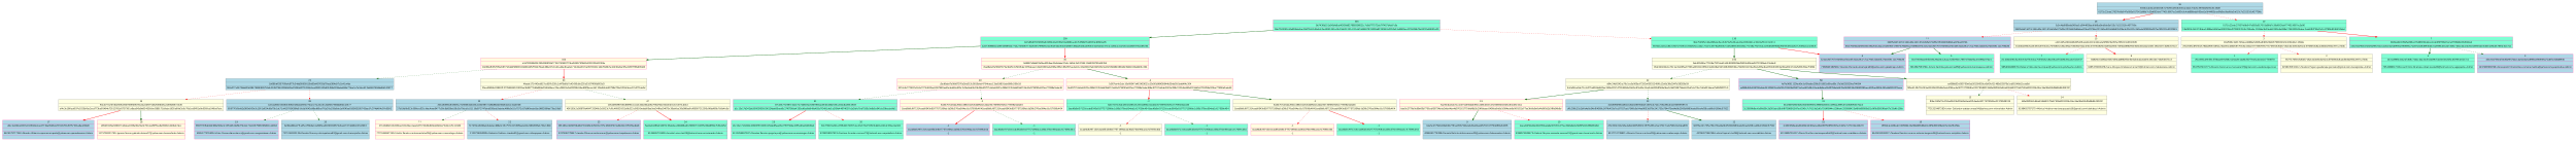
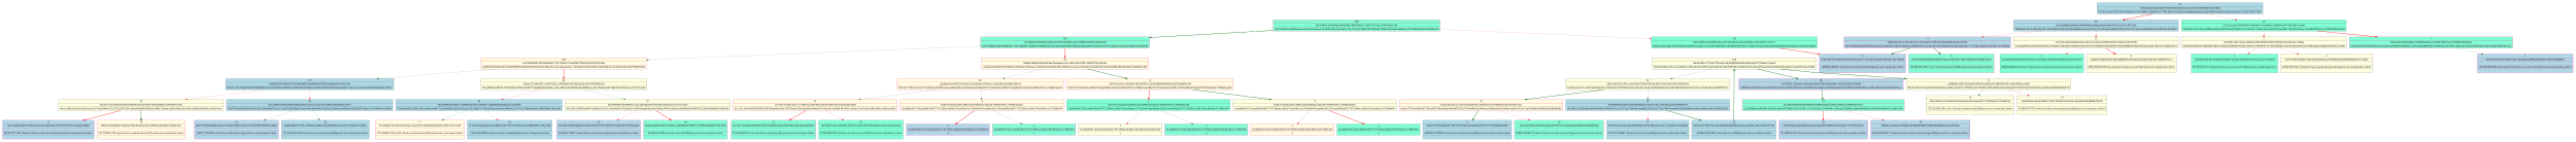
  digraph {
    fontname=Nunito
    node [color=gray40 fillcolor=lightyellow fontname=Nunito shape=record style=filled]
    edge [color=red fontname=Nunito style=dashed]
    n1 [color=deeppink fillcolor=aquamarine label="{345 | 9b7436d151e06bfe8ad42f50d837889398521c7e8d777572eb7f7457bfda7c6a | 3bb704f452c44e896dce5ec2b873a51d9a4a10ec8062441cc0b19a551131c011dd7a8646787d399e8226f442a0350e51e8681ae417b958b76e93f1fa48681a05}"]
    n2 [fillcolor=aquamarine label="{136 | 3bb704f452c44e896dce5ec2b873a51d9a4a10ec8062441cc0b19a551131c011 | 9e30b1abebac8431587a7929ecbf33bf2f2ca44a17edc5c3978d2fb65c5145d89eb53046bc77168a7927ebd2a364818990bbf9459c65bbd5272055bdc23afeb8}"]
    n3 [color=deeppink fillcolor=aquamarine label="{209 | dd7a8646787d399e8226f442a0350e51e8681ae417b958b76e93f1fa48681a05 | b2d7309884242994358f92d7724274f480773bd535579f9bf3d223029442304e0d5867d9dd20b0ba4955ee42e6debe37e4c1d94c2d12f16411b8059792a85354}"]
    n4 [label="{100 | 9eb53046bc77168a7927ebd2a364818990bbf9459c65bbd5272055bdc23afeb8 | d64c34b0242ce79c1ec0a065acf7293a43631245f0c13a0b38e2947d28283b594a7fa9691123faaf0e1ef3fadba205b301962a96ea98c17a9a528320be7f4694}"]
    n5 [color=deeppink fillcolor=lightblue label="{6 | 321bb307767e94f39ad740a65322b29a7c7ca7943224b6527deb591121798b36 | |7369949182582+Yolanda Mercado+lolamojica90@yahoo.com+jakakinaje+Admin|}"]
    n6 [color=deeppink label="{164 | b2d7309884242994358f92d7724274f480773bd535579f9bf3d223029442304e | 1b686af63570f9afc877b34dd58909118d60d457f92d78eeb384e97c1b41a4de4faade171443ed917ce997b520c1d478d9b7a42436a9a235a316f7ff56d663d3}"]
    n7 [color=deeppink label="{45 | 0d5867d9dd20b0ba4955ee42e6debe37e4c1d94c2d12f16411b8059792a85354 | c3ad8ebd7a5fb87370a3bb513c5815decf4764eaec12bd19891abc896e356c186c957ee4a2cbc10e60047a462453621e20c56b98438944b39db010bdd4f4c264}"]
    n8 [fillcolor=lightblue label="{36 | 9e30b1abebac8431587a7929ecbf33bf2f2ca44a17edc5c3978d2fb65c5145d8 | 0171b22eeb27937fe8b647a893a817001b88d7e39d692fdcf774519667ac3a860c9c4dd888adb069ad1e5f44f83baa6fd8ce9bd6da5a615c7a215316c457796e}"]
    n9 [fillcolor=aquamarine label="{10 | 0171b22eeb27937fe8b647a893a817001b88d7e39d692fdcf774519667ac3a86 | 18ef538c1b9174fdea1488be54fd5edf48323bbf07990320c9c296cdbc1169de3b09edb0195b5e698a1764839044dcec2cde9f6f796d7e2a1f789b8246452bbd}"]
    n10 [fillcolor=lightblue label="{26 | 0c9c4dd888adb069ad1e5f44f83baa6fd8ce9bd6da5a615c7a215316c457796e | 344f5a5d7a972c144b49e141167efefdfa671df6c0f01b669d6bbad15ba2974ba2212d5cd91b0d8d05425a4e22e913c2d2edaf4f9926e997acf85211b6332945}"]
    n11 [label="{42 | d64c34b0242ce79c1ec0a065acf7293a43631245f0c13a0b38e2947d28283b59 | 5a2e04ba3ab71a1c075a550ddb95ec249b431f147266694e18d5c4f3a45e1faa3a3d5f94f564a9be2c8d218879dda515ef1dc72bc7e8a391dead7d65f90ff7c5}"]
    n12 [color=deeppink fillcolor=lightblue label="{58 | 4a7fa9691123faaf0e1ef3fadba205b301962a96ea98c17a9a528320be7f4694 | ed088d53c695760e6ab26109603ca0bf3fcf21489d25975a1ed61548d11eab8d6ea364ff256e6d529a0639936c39880283eec43f9aa289fc451e8d5f5307bace}"]
    n13 [label="{27 | ed088d53c695760e6ab26109603ca0bf3fcf21489d25975a1ed61548d11eab8d | f85a414fb71b252ed5510b003d9e0ceb3f54ae4e9077470f84fac02378048019fd0a89f0fd1d8cb455b80170b67536d028126b18cc2da98a52bf8d8b8449533f}"]
    n14 [label="{3 | 18ef538c1b9174fdea1488be54fd5edf48323bbf07990320c9c296cdbc1169de | cf5ce655c4ffe561578bbdf09158f2126da9e1dd6b5877feb5a410d2e779387855773765915d5437182c4b3c8fa3afe24c5758663c8aab548d25502e971a740b}"]
    n15 [color=deeppink fillcolor=aquamarine label="{7 | 3b09edb0195b5e698a1764839044dcec2cde9f6f796d7e2a1f789b8246452bbd | 43ecf0d790ed7bfd5bf957dbc1da6cb0a6a8f99acf8096f6a72d87d328d8ff404431a98f8c4eb2d7d08c744bc4da34c502d09fc5d18c646205b467894c62e7a1}"]
    n16 [color=deeppink fillcolor=lightblue label="{11 | 344f5a5d7a972c144b49e141167efefdfa671df6c0f01b669d6bbad15ba2974b | 6fae700f3bddf35033029b20b12baac526090e17897478dbf3aaf16f80a974d1321bb307767e94f39ad740a65322b29a7c7ca7943224b6527deb591121798b36}"]
    n17 [label="{15 | a2212d5cd91b0d8d05425a4e22e913c2d2edaf4f9926e997acf85211b6332945 | c6c40bb086c5ad53e63af783c0ca70558162c8ba5fbae55406b91ba4e613ef378482f415b85b2606745f4dd8f82f50e5b9a3ebd2a0a09c19024e716d5fa573c3}"]
    n18 [fillcolor=aquamarine label="{1 | cf5ce655c4ffe561578bbdf09158f2126da9e1dd6b5877feb5a410d2e7793878 | |6517567431771+Rosario Curiel+ana-mara.vela37@gmail.com+wudonevigu+User|}"]
    n19 [label="{2 | 55773765915d5437182c4b3c8fa3afe24c5758663c8aab548d25502e971a740b | |3258135532212+Teodoro Pagan+guadalupe.gonzales@gmail.com+bacegizoba+Admin|}"]
    n20 [color=deeppink fillcolor=lightblue label="{3 | 43ecf0d790ed7bfd5bf957dbc1da6cb0a6a8f99acf8096f6a72d87d328d8ff40 | |2437499939748+Concepción Miramontes+ramona.medina@yahoo.com+juqetaviba+Admin|}"]
-   n21 [fillcolor=aquamarine label="{4 | 4431a98f8c4eb2d7d08c744bc4da34c502d09fc5d18c646205b467894c62e7a1 | |7654288817219+José Emilio Ocampo+rafael.lovato49@hotmail.com+yagejiqahe+Admin|}"]
    n22 [color=deeppink fillcolor=aquamarine label="{5 | 6fae700f3bddf35033029b20b12baac526090e17897478dbf3aaf16f80a974d1 | |6934547953762+Arturo Castillo+julia.correa95@yahoo.com+berozuquxu+Admin|}"]
    n23 [fillcolor=aquamarine label="{7 | c6c40bb086c5ad53e63af783c0ca70558162c8ba5fbae55406b91ba4e613ef37 | |9854648469672+Rebeca Mata+berta.enrquez@yahoo.com+jotufuyuhe+Admin|}"]
    n24 [label="{8 | 8482f415b85b2606745f4dd8f82f50e5b9a3ebd2a0a09c19024e716d5fa573c3 | |1685373839478+Sara Abrego+timoteocarranza15@hotmail.com+halabozele+Admin|}"]
    n25 [color=deeppink label="{19 | 5a2e04ba3ab71a1c075a550ddb95ec249b431f147266694e18d5c4f3a45e1faa | bbe5e2779b0e98e66b7781edf36734bda3efbd4ba4d576161775fddf8b2b29f6deaae5456eb6e0b1f994ada6a06f1f21d77ee3fe8e8e6ef4d5f5d2b3f8b96b8d}"]
    n26 [fillcolor=lightblue label="{23 | 3a3d5f94f564a9be2c8d218879dda515ef1dc72bc7e8a391dead7d65f90ff7c5 | cf6c208c21b2b6e4a8a34bf54509c1ff7fb453a7ea37027cab7960c6e04ea8653c876e241735a754479ad4a8b2560b0989cede60aafef28caa99e9169dc57922}"]
    n27 [color=deeppink fillcolor=aquamarine label="{31 | 6ea364ff256e6d529a0639936c39880283eec43f9aa289fc451e8d5f5307bace | 2c2893fb8ea0a80d38c2d381aba28a0f875985f1997ec6245c7c7f119b2d6c791ff6944e128feafc330599423ef86d66588d21c8f5b5992f8eb07e32effb158a}"]
    n28 [fillcolor=lightblue label="{9 | bbe5e2779b0e98e66b7781edf36734bda3efbd4ba4d576161775fddf8b2b29f6 | |4298651779288+Daniela Batista+leticia.corona29@yahoo.com+fukuweveka+Admin|}"]
    n29 [color=deeppink fillcolor=aquamarine label="{10 | deaae5456eb6e0b1f994ada6a06f1f21d77ee3fe8e8e6ef4d5f5d2b3f8b96b8d | |8358576539473+Gabriel Reyna+manuela.moreno01@gmail.com+tuxorimali+Admin|}"]
    n30 [fillcolor=lightblue label="{11 | cf6c208c21b2b6e4a8a34bf54509c1ff7fb453a7ea37027cab7960c6e04ea865 | |8917712739821+Micaela Carrera+arturo30@yahoo.com+xadevuxaje+Admin|}"]
    n31 [fillcolor=lightblue label="{12 | 3c876e241735a754479ad4a8b2560b0989cede60aafef28caa99e9169dc57922 | |4278637254298+Leticia Espinal+luz08@hotmail.com+xecatefabi+Admin|}"]
    n32 [label="{13 | f85a414fb71b252ed5510b003d9e0ceb3f54ae4e9077470f84fac02378048019 | |7731325497283+Javier Gallardo+esteban.mesa04@yahoo.com+niviwehale+Admin|}"]
    n33 [label="{14 | fd0a89f0fd1d8cb455b80170b67536d028126b18cc2da98a52bf8d8b8449533f | |9198492787175+Mónica Medina+marianaquezada19@gmail.com+lolehabuci+Admin|}"]
    n34 [color=deeppink fillcolor=lightblue label="{15 | 2c2893fb8ea0a80d38c2d381aba28a0f875985f1997ec6245c7c7f119b2d6c79 | |4113885755137+Gloria Murillo+marianoperalta62@hotmail.com+cozetikaco+Admin|}"]
    n35 [color=deeppink fillcolor=lightblue label="{16 | 1ff6944e128feafc330599423ef86d66588d21c8f5b5992f8eb07e32effb158a | |5641418269227+Teodoro Ramírez+marco-antonio.longoria34@hotmail.com+seziyibile+Admin|}"]
    n36 [fillcolor=lightblue label="{74 | 1b686af63570f9afc877b34dd58909118d60d457f92d78eeb384e97c1b41a4de | f62a077e2673bb609c0847569f485751db2245f75462558b05a2189b60f72436b2ecd2831630d03459d326bdab59b77dca1e7a2dcc612bbf467684dd8d142577}"]
    n37 [label="{90 | 4faade171443ed917ce997b520c1d478d9b7a42436a9a235a316f7ff56d663d3 | 20ea45855c81863f127256684241832ae3b98772d6b88dd156b84aec23aa49481e5d45f09fe55ed85f9ecea1d110bd54da92798d70bc001bf4eec37a37f1ab0d}"]
    n38 [color=deeppink label="{49 | c3ad8ebd7a5fb87370a3bb513c5815decf4764eaec12bd19891abc896e356c18 | 6f7cb9c772987e1b2e72744619ac6367983aa4fe4ed46a535c2c0bdba69c19b98a40707cb6ab2601e288c012fc6dd95d212dd2e0736f55e925ce77698a0ada46}"]
    n39 [color=deeppink label="{-4 | 6c957ee4a2cbc10e60047a462453621e20c56b98438944b39db010bdd4f4c264 | 8a40707cb6ab2601e288c012fc6dd95d212dd2e0736f55e925ce77698a0ada468a40707cb6ab2601e288c012fc6dd95d212dd2e0736f55e925ce77698a0ada46}"]
    n40 [label="{35 | f62a077e2673bb609c0847569f485751db2245f75462558b05a2189b60f72436 | af4c3e186ccd097e1025b0bc2ecd773ba65464e73513781d5757301a8acd90d9d054391fbef288171b9aba1935a96ef2e9c70b1ed5ff51e8e6509cb249bd7abc}"]
    n41 [fillcolor=lightblue label="{39 | b2ecd2831630d03459d326bdab59b77dca1e7a2dcc612bbf467684dd8d142577 | 65977f1f8afd2d380e500e3c1951d624d5b75b1dc71d415799639fb81fa1d0043a98ed86ed7f1a35e155b6ab1a66f6ea810983185742bad7c374d484c07e6992}"]
    n42 [fillcolor=lightblue label="{43 | 20ea45855c81863f127256684241832ae3b98772d6b88dd156b84aec23aa4948 | 27b19d6b613c080cec631cfdec4aee6477c50c8b829eb28d2e70cbb1c51119d972747bbd626beb3ebdac488e0c15c7572d17d9f9aebd1bc980289fab73bc18b6}"]
    n43 [label="{47 | 1e5d45f09fe55ed85f9ecea1d110bd54da92798d70bc001bf4eec37a37f1ab0d | 456183c2d26878b484733246b3c5923c7cf5c460035f21e8b322c0f51f0edbb85ea9ab34f8cd34679c36da0ea26b088ed0cf690073123f5c86ddf65b7b5b4b5d}"]
    n44 [color=deeppink fillcolor=lightblue label="{17 | af4c3e186ccd097e1025b0bc2ecd773ba65464e73513781d5757301a8acd90d9 | |9429179777262+Ricardo Ulibarri+esperanza.zapata@yahoo.com+pevedewaro+Admin|}"]
    n45 [color=deeppink label="{18 | d054391fbef288171b9aba1935a96ef2e9c70b1ed5ff51e8e6509cb249bd7abc | |1175759321752+Ignacio Serna+gabriela.briseo27@yahoo.com+basesufadu+Admin|}"]
    n46 [color=deeppink fillcolor=lightblue label="{19 | 65977f1f8afd2d380e500e3c1951d624d5b75b1dc71d415799639fb81fa1d004 | |4365177376655+Víctor Ponce+diana.alarcn@gmail.com+wugazukoxa+Admin|}"]
    n47 [fillcolor=lightblue label="{20 | 3a98ed86ed7f1a35e155b6ab1a66f6ea810983185742bad7c374d484c07e6992 | |7271248319126+Rosalia Monroy+olivia.palomo82@gmail.com+hameyirofo+Admin|}"]
    n48 [color=deeppink label="{21 | 27b19d6b613c080cec631cfdec4aee6477c50c8b829eb28d2e70cbb1c51119d9 | |7771566947243+Martín Ramón+carlosmontalvo05@yahoo.com+ronacatagu+Admin|}"]
    n49 [fillcolor=lightblue label="{22 | 72747bbd626beb3ebdac488e0c15c7572d17d9f9aebd1bc980289fab73bc18b6 | |2123735653995+Gabriela Guillen+claudia61@gmail.com+zituqayexe+Admin|}"]
    n50 [color=deeppink fillcolor=lightblue label="{23 | 456183c2d26878b484733246b3c5923c7cf5c460035f21e8b322c0f51f0edbb8 | |3237636778647+Jacobo Olivo+ernesto.macas@yahoo.com+bapoliwexi+Admin|}"]
    n51 [color=deeppink fillcolor=aquamarine label="{24 | 5ea9ab34f8cd34679c36da0ea26b088ed0cf690073123f5c86ddf65b7b5b4b5d | |5244465791499+Amalia Leiva+luis39@hotmail.com+wicuzacedo+Admin|}"]
-   n52 [color=deeppink fillcolor=aquamarine label="{51 | 6f7cb9c772987e1b2e72744619ac6367983aa4fe4ed46a535c2c0bdba69c19b9 | d1c13e17d342bb20663f50100612fdde85eed6c27f6756da4255cd6ed0d949a492e7f3491afd1a2f3fb44674657a1e2fafc7bd7185c9a8d1e641dc03becba9d1}"]
+   n52 [color=deeppink label="{51 | 6f7cb9c772987e1b2e72744619ac6367983aa4fe4ed46a535c2c0bdba69c19b9 | d1c13e17d342bb20663f50100612fdde85eed6c27f6756da4255cd6ed0d949a492e7f3491afd1a2f3fb44674657a1e2fafc7bd7185c9a8d1e641dc03becba9d1}"]
    n53 [color=deeppink label="{-2 | 8a40707cb6ab2601e288c012fc6dd95d212dd2e0736f55e925ce77698a0ada46 | 1bad6b8cf97131fceab8543e81f7757195fbb1d36b376ee994ad1cf17699c4641bad6b8cf97131fceab8543e81f7757195fbb1d36b376ee994ad1cf17699c464}"]
    n54 [fillcolor=aquamarine label="{-2 | 8a40707cb6ab2601e288c012fc6dd95d212dd2e0736f55e925ce77698a0ada46 | 1bad6b8cf97131fceab8543e81f7757195fbb1d36b376ee994ad1cf17699c4641bad6b8cf97131fceab8543e81f7757195fbb1d36b376ee994ad1cf17699c464}"]
    n55 [label="{-2 | 8a40707cb6ab2601e288c012fc6dd95d212dd2e0736f55e925ce77698a0ada46 | 1bad6b8cf97131fceab8543e81f7757195fbb1d36b376ee994ad1cf17699c4641bad6b8cf97131fceab8543e81f7757195fbb1d36b376ee994ad1cf17699c464}"]
    n56 [color=deeppink fillcolor=aquamarine label="{25 | d1c13e17d342bb20663f50100612fdde85eed6c27f6756da4255cd6ed0d949a4 | |6115255867537+Dorotea Rascón+jorge.leyva@yahoo.com+wurecozugo+Admin|}"]
    n57 [fillcolor=aquamarine label="{26 | 92e7f3491afd1a2f3fb44674657a1e2fafc7bd7185c9a8d1e641dc03becba9d1 | |5239298267533+Gustavo Arreola+carmen73@hotmail.com+vapubofuri+Admin|}"]
    n58 [color=deeppink fillcolor=lightblue label="{-1 | 1bad6b8cf97131fceab8543e81f7757195fbb1d36b376ee994ad1cf17699c464 | -1}"]
    n59 [color=deeppink fillcolor=aquamarine label="{-1 | 1bad6b8cf97131fceab8543e81f7757195fbb1d36b376ee994ad1cf17699c464 | -1}"]
    n60 [label="{-1 | 1bad6b8cf97131fceab8543e81f7757195fbb1d36b376ee994ad1cf17699c464 | -1}"]
    n61 [color=deeppink fillcolor=aquamarine label="{-1 | 1bad6b8cf97131fceab8543e81f7757195fbb1d36b376ee994ad1cf17699c464 | -1}"]
    n62 [color=deeppink label="{-1 | 1bad6b8cf97131fceab8543e81f7757195fbb1d36b376ee994ad1cf17699c464 | -1}"]
    n63 [fillcolor=aquamarine label="{-1 | 1bad6b8cf97131fceab8543e81f7757195fbb1d36b376ee994ad1cf17699c464 | -1}"]
    n1 -> n2
    n1 -> n3 [color=darkgreen style=bold]
-   n2 -> n4 [color=darkgreen style=bold]
+   n31 -> n4 [color=darkgreen style=bold]
    n2 -> n5 [style=bold]
-   n3 -> n6 [color=darkgreen style=bold]
+   n3 -> n6 [color=darkgreen]
    n3 -> n7 [style=bold]
    n4 -> n11 [color=darkgreen]
    n4 -> n12 [color=darkgreen style=bold]
    n4 -> n13 [color=darkgreen style=bold]
    n6 -> n36 [color=darkgreen]
    n6 -> n37 [style=bold]
    n7 -> n38 [color=darkgreen]
    n7 -> n39 [color=darkgreen style=bold]
    n8 -> n9
    n8 -> n10 [style=bold]
    n9 -> n14
    n9 -> n15 [style=bold]
    n10 -> n16
    n10 -> n17
    n11 -> n25 [color=darkgreen style=bold]
    n11 -> n26 [color=darkgreen]
    n12 -> n27 [color=darkgreen style=bold]
    n13 -> n32 [color=darkgreen]
    n13 -> n33
    n14 -> n18
    n14 -> n19
    n15 -> n20 [color=darkgreen]
-   n15 -> n21 [color=darkgreen style=bold]
    n16 -> n5 [color=darkgreen style=bold]
    n16 -> n22 [color=darkgreen style=bold]
    n17 -> n23
    n17 -> n24 [style=bold]
    n25 -> n28 [color=darkgreen style=bold]
    n25 -> n29
    n26 -> n30
    n26 -> n31 [color=darkgreen style=bold]
    n27 -> n34 [style=bold]
    n27 -> n35
    n36 -> n40
    n36 -> n41
    n37 -> n42
    n37 -> n43 [color=darkgreen]
    n38 -> n52 [color=darkgreen]
    n38 -> n53 [color=darkgreen]
    n39 -> n54 [style=bold]
    n39 -> n55 [color=darkgreen style=bold]
    n40 -> n44 [style=bold]
    n40 -> n45 [color=darkgreen style=bold]
    n41 -> n46 [color=darkgreen]
    n41 -> n47 [color=darkgreen]
    n42 -> n48 [color=darkgreen]
    n42 -> n49
    n43 -> n50
    n43 -> n51 [style=bold]
    n52 -> n56 [style=bold]
    n52 -> n57
    n53 -> n58 [style=bold]
    n53 -> n59 [color=darkgreen]
    n54 -> n60
    n54 -> n61 [color=darkgreen]
    n55 -> n62
    n55 -> n63 [style=bold]
  }
